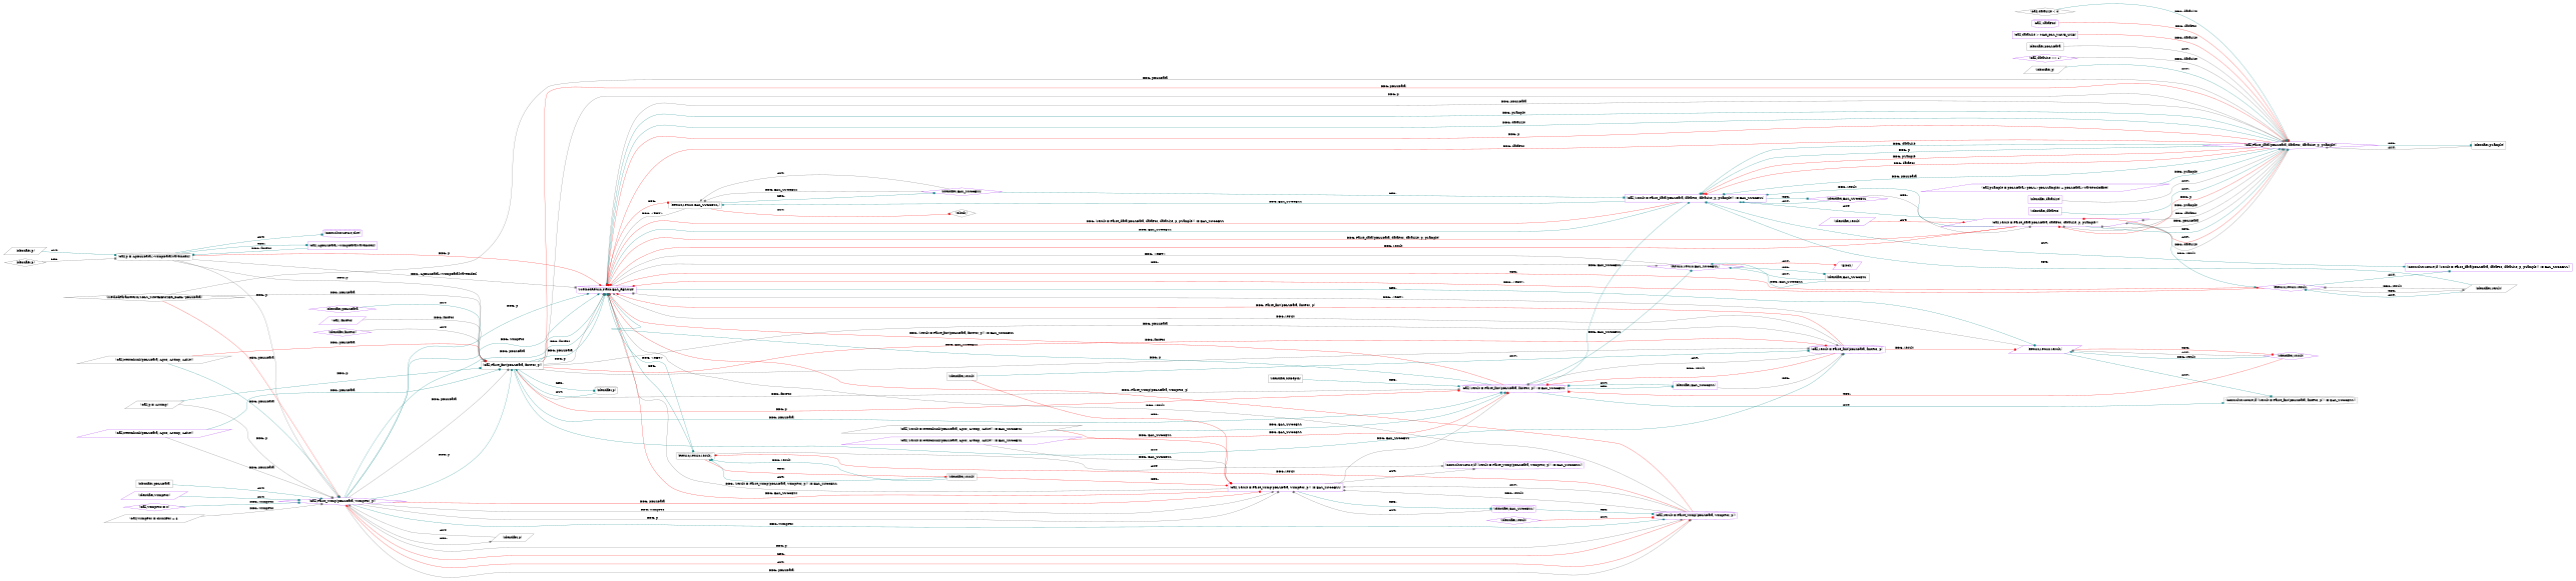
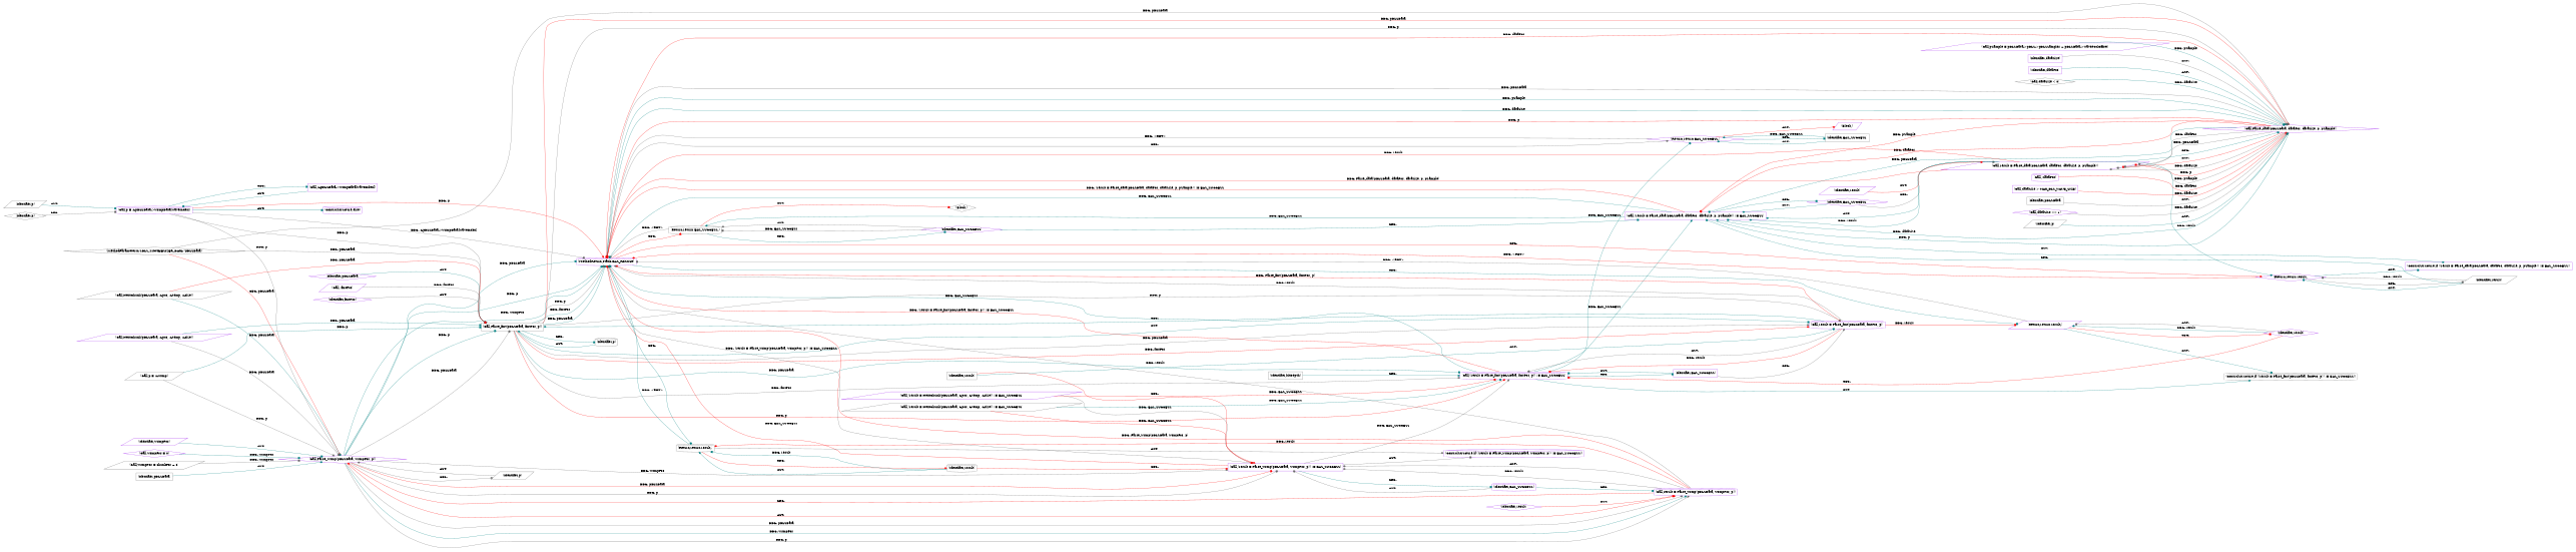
  digraph {
    rankdir=LR
    node [color=purple shape=parallelogram]
    edge [arrowhead=box color=teal]
-   n1 [color=gray40 label="(Call,p = &pDLSData->wsmpData[waveIndex])" shape=cylinder]
+   n1 [label="(Call,p = &pDLSData->wsmpData[waveIndex])" shape=cylinder]
    n2 [label="(Call,Parse_wsmp(pDLSData, wsmpPos, p))" shape=diamond]
    n3 [color=gray40 label="(Call,Parse_fmt(pDLSData, fmtPos, p))" shape=box]
    n4 [label="(ControlStructure,else)" shape=cylinder]
    n5 [label="(MethodReturn,static EAS_RESULT)" shape=cylinder]
    n6 [label="(Call,&pDLSData->wsmpData[waveIndex])" shape=box]
    n7 [label="(Call,(result = Parse_wsmp(pDLSData, wsmpPos, p)) != EAS_SUCCESS)" shape=box]
    n8 [label="(Call,result = Parse_wsmp(pDLSData, wsmpPos, p))" shape=cylinder]
    n9 [color=gray40 label="(Identifier,p)"]
    n10 [label="(Call,(result = Parse_fmt(pDLSData, fmtPos, p)) != EAS_SUCCESS)" shape=cylinder]
    n11 [label="(Call,result = Parse_fmt(pDLSData, fmtPos, p))" shape=cylinder]
    n12 [label="(Call,Parse_data(pDLSData, dataPos, dataSize, p, pSample))" shape=diamond]
    n13 [color=gray40 label="(Identifier,p)" shape=cylinder]
    n14 [label="(Return,return EAS_SUCCESS;)" shape=diamond]
    n15 [color=gray40 label="(Return,return EAS_SUCCESS;)" shape=cylinder]
    n16 [color=gray40 label="(Return,return result;)" shape=cylinder]
    n17 [label="(Return,return result;)"]
    n18 [label="(Return,return result;)" shape=diamond]
    n19 [label="(ControlStructure,if ((result = Parse_wsmp(pDLSData, wsmpPos, p)) != EAS_SUCCESS))" shape=cylinder]
    n20 [label="(Identifier,EAS_SUCCESS)" shape=cylinder]
    n21 [label="(Call,(result = Parse_data(pDLSData, dataPos, dataSize, p, pSample)) != EAS_SUCCESS)" shape=box]
    n22 [color=gray40 label="(ControlStructure,if ((result = Parse_fmt(pDLSData, fmtPos, p)) != EAS_SUCCESS))" shape=cylinder]
    n23 [label="(Identifier,EAS_SUCCESS)" shape=box]
    n24 [label="(Block,)"]
    n25 [color=gray40 label="(Identifier,EAS_SUCCESS)" shape=box]
    n26 [label="(Identifier,EAS_SUCCESS)" shape=diamond]
    n27 [label="(ControlStructure,if ((result = Parse_data(pDLSData, dataPos, dataSize, p, pSample)) != EAS_SUCCESS))" shape=box]
    n28 [color=gray40 label="(Block,)" shape=diamond]
    n29 [label="(Identifier,EAS_SUCCESS)" shape=diamond]
    n30 [label="(Call,result = Parse_data(pDLSData, dataPos, dataSize, p, pSample))"]
    n31 [color=gray40 label="(Identifier,result)" shape=cylinder]
-   n32 [color=gray40 label="(Identifier,pSample)" shape=box]
    n33 [label="(Identifier,result)" shape=diamond]
    n34 [color=gray40 label="(Identifier,result)"]
    n35 [label="(Call,pSample = pDLSData->pDLS->pDLSSamples + pDLSData->wavePoolOffset)"]
    n36 [label="(Identifier,pDLSData)" shape=diamond]
    n37 [label="(Call,(result = NextChunk(pDLSData, &pos, &temp, &size)) != EAS_SUCCESS)"]
    n38 [label="(Call,!fmtPos)"]
    n39 [label="(Identifier,result)" shape=diamond]
    n40 [color=gray40 label="(Identifier,pDLSData)" shape=box]
    n41 [label="(Identifier,wsmpPos)"]
    n42 [label="(Identifier,fmtPos)" shape=diamond]
    n43 [color=gray40 label="(Identifier,bitDepth)" shape=box]
    n44 [label="(Identifier,dataSize)" shape=box]
    n45 [color=gray40 label="(MethodParameterIn,SDLS_SYNTHESIZER_DATA *pDLSData)" shape=diamond]
    n46 [color=gray40 label="(Identifier,p)"]
    n47 [color=gray40 label="(Call,NextChunk(pDLSData, &pos, &temp, &size))"]
    n48 [label="(Identifier,dataPos)" shape=box]
    n49 [label="(Identifier,result)"]
    n50 [color=gray40 label="(Call,dataSize < 0)" shape=diamond]
    n51 [label="(Call,!dataPos)" shape=cylinder]
    n52 [label="(Call,dataSize > MAX_DLS_WAVE_SIZE)" shape=box]
    n53 [color=gray40 label="(Identifier,p)" shape=diamond]
    n54 [label="(Call,NextChunk(pDLSData, &pos, &temp, &size))"]
    n55 [color=gray40 label="(Call,p = &wsmp)"]
    n56 [label="(Call,wsmpPos = 0)" shape=diamond]
    n57 [color=gray40 label="(Call,wsmpPos = chunkPos + 8)"]
    n58 [color=gray40 label="(Identifier,pDLSData)" shape=box]
    n59 [label="(Call,dataSize << 1)" shape=diamond]
    n60 [color=gray40 label="(Identifier,p)"]
    n61 [color=gray40 label="(Identifier,result)" shape=box]
    n62 [color=gray40 label="(Call,(result = NextChunk(pDLSData, &pos, &temp, &size)) != EAS_SUCCESS)"]
    n1 -> n2 [arrowhead=diamond color=gray40 label="DDG: p"]
    n1 -> n3 [arrowhead=diamond color=gray40 label="DDG: p"]
    n1 -> n4 [label="AST: "]
    n1 -> n5 [arrowhead=diamond color=red label="DDG: p"]
    n1 -> n5 [color=gray40 label="DDG: &pDLSData->wsmpData[waveIndex]"]
    n1 -> n6 [label="CFG: "]
    n2 -> n3 [color=gray40 label="DDG: pDLSData"]
    n2 -> n3 [label="DDG: p"]
    n2 -> n5 [arrowhead=diamond label="DDG: p"]
    n2 -> n5 [arrowhead=diamond label="DDG: wsmpPos"]
    n2 -> n5 [label="DDG: pDLSData"]
    n2 -> n7 [color=red label="DDG: pDLSData"]
    n2 -> n7 [arrowhead=diamond color=gray40 label="DDG: wsmpPos"]
    n2 -> n7 [color=gray40 label="DDG: p"]
    n2 -> n8 [arrowhead=diamond color=red label="AST: "]
    n2 -> n8 [arrowhead=diamond color=gray40 label="DDG: pDLSData"]
    n2 -> n8 [arrowhead=diamond label="DDG: wsmpPos"]
    n2 -> n8 [arrowhead=diamond color=gray40 label="DDG: p"]
    n2 -> n9 [arrowhead=diamond color=gray40 label="CFG: "]
    n3 -> n5 [label="DDG: fmtPos"]
    n3 -> n5 [label="DDG: pDLSData"]
    n3 -> n5 [color=gray40 label="DDG: p"]
    n3 -> n10 [label="DDG: pDLSData"]
    n3 -> n10 [arrowhead=diamond color=gray40 label="DDG: fmtPos"]
    n3 -> n10 [arrowhead=diamond color=red label="DDG: p"]
    n3 -> n11 [label="AST: "]
    n3 -> n11 [arrowhead=diamond color=gray40 label="DDG: pDLSData"]
    n3 -> n11 [arrowhead=diamond color=red label="DDG: fmtPos"]
    n3 -> n11 [color=gray40 label="DDG: p"]
    n3 -> n12 [arrowhead=diamond color=red label="DDG: pDLSData"]
    n3 -> n12 [color=gray40 label="DDG: p"]
    n3 -> n13 [label="CFG: "]
    n5 -> n14 [arrowhead=diamond color=gray40 label="CFG: "]
    n5 -> n15 [color=red label="CFG: "]
    n5 -> n16 [label="CFG: "]
    n5 -> n17 [label="CFG: "]
    n5 -> n18 [arrowhead=diamond color=red label="CFG: "]
-   n6 -> n1 [label="DDG: fmtPos"]
+   n6 -> n1 [label="AST: "]
    n7 -> n5 [arrowhead=diamond color=gray40 label="DDG: (result = Parse_wsmp(pDLSData, wsmpPos, p)) != EAS_SUCCESS"]
    n7 -> n5 [color=red label="DDG: EAS_SUCCESS"]
    n7 -> n10 [arrowhead=diamond color=gray40 label="DDG: EAS_SUCCESS"]
    n7 -> n19 [color=gray40 label="AST: "]
    n7 -> n20 [label="CFG: "]
    n8 -> n2 [arrowhead=diamond color=red label="CFG: "]
    n8 -> n5 [arrowhead=diamond color=red label="DDG: Parse_wsmp(pDLSData, wsmpPos, p)"]
    n8 -> n5 [color=gray40 label="DDG: result"]
    n8 -> n7 [arrowhead=diamond color=gray40 label="AST: "]
    n8 -> n7 [arrowhead=diamond color=gray40 label="DDG: result"]
    n8 -> n16 [arrowhead=diamond color=red label="DDG: result"]
    n9 -> n2 [arrowhead=diamond color=gray40 label="AST: "]
    n10 -> n5 [color=red label="DDG: (result = Parse_fmt(pDLSData, fmtPos, p)) != EAS_SUCCESS"]
    n10 -> n5 [label="DDG: EAS_SUCCESS"]
    n10 -> n14 [label="DDG: EAS_SUCCESS"]
    n10 -> n21 [arrowhead=diamond label="DDG: EAS_SUCCESS"]
    n10 -> n22 [arrowhead=diamond label="AST: "]
    n10 -> n23 [label="CFG: "]
+   n11 -> n3 [arrowhead=diamond label="CFG: "]
    n11 -> n5 [arrowhead=diamond color=red label="DDG: Parse_fmt(pDLSData, fmtPos, p)"]
    n11 -> n5 [arrowhead=diamond color=gray40 label="DDG: result"]
    n11 -> n10 [color=gray40 label="AST: "]
    n11 -> n10 [color=red label="DDG: result"]
    n11 -> n17 [color=red label="DDG: result"]
    n12 -> n5 [arrowhead=diamond color=gray40 label="DDG: pDLSData"]
    n12 -> n5 [arrowhead=diamond label="DDG: pSample"]
    n12 -> n5 [arrowhead=diamond label="DDG: dataSize"]
    n12 -> n5 [color=red label="DDG: p"]
    n12 -> n5 [color=red label="DDG: dataPos"]
    n12 -> n21 [label="DDG: dataSize"]
    n12 -> n21 [arrowhead=diamond label="DDG: p"]
    n12 -> n21 [arrowhead=diamond color=red label="DDG: pSample"]
    n12 -> n21 [color=red label="DDG: dataPos"]
    n12 -> n21 [label="DDG: pDLSData"]
    n12 -> n30 [color=red label="AST: "]
    n12 -> n30 [arrowhead=diamond color=gray40 label="DDG: dataSize"]
    n12 -> n30 [color=red label="DDG: p"]
    n12 -> n30 [color=gray40 label="DDG: pSample"]
    n12 -> n30 [color=gray40 label="DDG: dataPos"]
    n12 -> n30 [color=gray40 label="DDG: pDLSData"]
-   n12 -> n32 [label="CFG: "]
    n13 -> n3 [arrowhead=diamond label="AST: "]
    n14 -> n5 [arrowhead=diamond color=gray40 label="DDG: <RET>"]
    n14 -> n24 [arrowhead=diamond color=red label="AST: "]
    n14 -> n25 [label="CFG: "]
    n15 -> n5 [arrowhead=diamond color=gray40 label="DDG: <RET>"]
    n15 -> n28 [color=red label="AST: "]
    n15 -> n29 [label="CFG: "]
    n16 -> n5 [label="DDG: <RET>"]
    n16 -> n19 [arrowhead=diamond color=gray40 label="AST: "]
    n16 -> n31 [arrowhead=diamond color=red label="CFG: "]
    n17 -> n5 [color=gray40 label="DDG: <RET>"]
    n17 -> n22 [label="AST: "]
    n17 -> n33 [color=red label="CFG: "]
    n18 -> n5 [arrowhead=diamond color=red label="DDG: <RET>"]
    n18 -> n27 [label="AST: "]
    n18 -> n34 [color=gray40 label="CFG: "]
    n20 -> n7 [color=gray40 label="AST: "]
    n20 -> n8 [label="CFG: "]
    n21 -> n5 [color=red label="DDG: (result = Parse_data(pDLSData, dataPos, dataSize, p, pSample)) != EAS_SUCCESS"]
    n21 -> n5 [label="DDG: EAS_SUCCESS"]
    n21 -> n15 [arrowhead=diamond label="DDG: EAS_SUCCESS"]
    n21 -> n26 [label="CFG: "]
    n21 -> n27 [arrowhead=diamond label="AST: "]
    n23 -> n10 [label="AST: "]
    n23 -> n11 [arrowhead=diamond color=gray40 label="CFG: "]
    n25 -> n14 [arrowhead=diamond label="AST: "]
    n25 -> n14 [arrowhead=diamond label="DDG: EAS_SUCCESS"]
    n26 -> n21 [arrowhead=diamond label="AST: "]
    n26 -> n30 [color=gray40 label="CFG: "]
    n29 -> n15 [arrowhead=diamond color=gray40 label="AST: "]
    n29 -> n15 [color=gray40 label="DDG: EAS_SUCCESS"]
    n29 -> n21 [label="CFG: "]
    n30 -> n5 [color=red label="DDG: Parse_data(pDLSData, dataPos, dataSize, p, pSample)"]
    n30 -> n5 [arrowhead=diamond color=red label="DDG: result"]
    n30 -> n12 [label="CFG: "]
    n30 -> n18 [arrowhead=diamond label="DDG: result"]
    n30 -> n21 [arrowhead=diamond label="AST: "]
    n30 -> n21 [arrowhead=diamond label="DDG: result"]
    n31 -> n7 [arrowhead=diamond color=red label="CFG: "]
    n31 -> n16 [arrowhead=diamond label="AST: "]
    n31 -> n16 [label="DDG: result"]
-   n32 -> n12 [arrowhead=diamond color=gray40 label="AST: "]
    n33 -> n10 [color=red label="CFG: "]
    n33 -> n17 [color=gray40 label="AST: "]
    n33 -> n17 [arrowhead=diamond label="DDG: result"]
    n34 -> n18 [label="AST: "]
    n34 -> n18 [color=gray40 label="DDG: result"]
    n34 -> n21 [label="CFG: "]
    n35 -> n12 [arrowhead=diamond label="DDG: pSample"]
    n36 -> n3 [label="AST: "]
    n37 -> n7 [arrowhead=diamond color=gray40 label="DDG: EAS_SUCCESS"]
    n37 -> n10 [color=red label="DDG: EAS_SUCCESS"]
    n38 -> n3 [color=gray40 label="DDG: fmtPos"]
    n39 -> n8 [color=red label="AST: "]
    n40 -> n2 [arrowhead=diamond label="AST: "]
    n41 -> n2 [label="AST: "]
    n42 -> n3 [color=gray40 label="AST: "]
    n43 -> n10 [arrowhead=diamond label="CFG: "]
    n44 -> n12 [arrowhead=diamond color=gray40 label="AST: "]
    n45 -> n2 [arrowhead=diamond color=red label="CFG: pDLSData"]
    n45 -> n3 [color=gray40 label="DDG: pDLSData"]
    n45 -> n12 [arrowhead=diamond color=gray40 label="DDG: pDLSData"]
    n46 -> n1 [label="AST: "]
    n47 -> n2 [label="DDG: pDLSData"]
    n47 -> n3 [color=red label="DDG: pDLSData"]
    n48 -> n12 [arrowhead=diamond label="AST: "]
    n49 -> n30 [arrowhead=diamond color=red label="AST: "]
    n50 -> n12 [label="DDG: dataSize"]
    n51 -> n12 [color=red label="DDG: dataPos"]
    n52 -> n12 [color=red label="DDG: dataSize"]
    n53 -> n1 [color=gray40 label="CFG: "]
    n54 -> n2 [color=gray40 label="DDG: pDLSData"]
    n54 -> n3 [label="DDG: pDLSData"]
    n55 -> n2 [arrowhead=diamond color=gray40 label="DDG: p"]
    n55 -> n3 [label="DDG: p"]
    n56 -> n2 [label="DDG: wsmpPos"]
    n57 -> n2 [color=gray40 label="DDG: wsmpPos"]
    n58 -> n12 [arrowhead=diamond color=gray40 label="AST: "]
    n59 -> n12 [arrowhead=diamond color=gray40 label="DDG: dataSize"]
    n60 -> n12 [arrowhead=diamond label="AST: "]
    n61 -> n7 [color=red label="CFG: "]
    n61 -> n11 [label="AST: "]
    n62 -> n7 [arrowhead=diamond color=red label="DDG: EAS_SUCCESS"]
    n62 -> n10 [label="DDG: EAS_SUCCESS"]
  }
